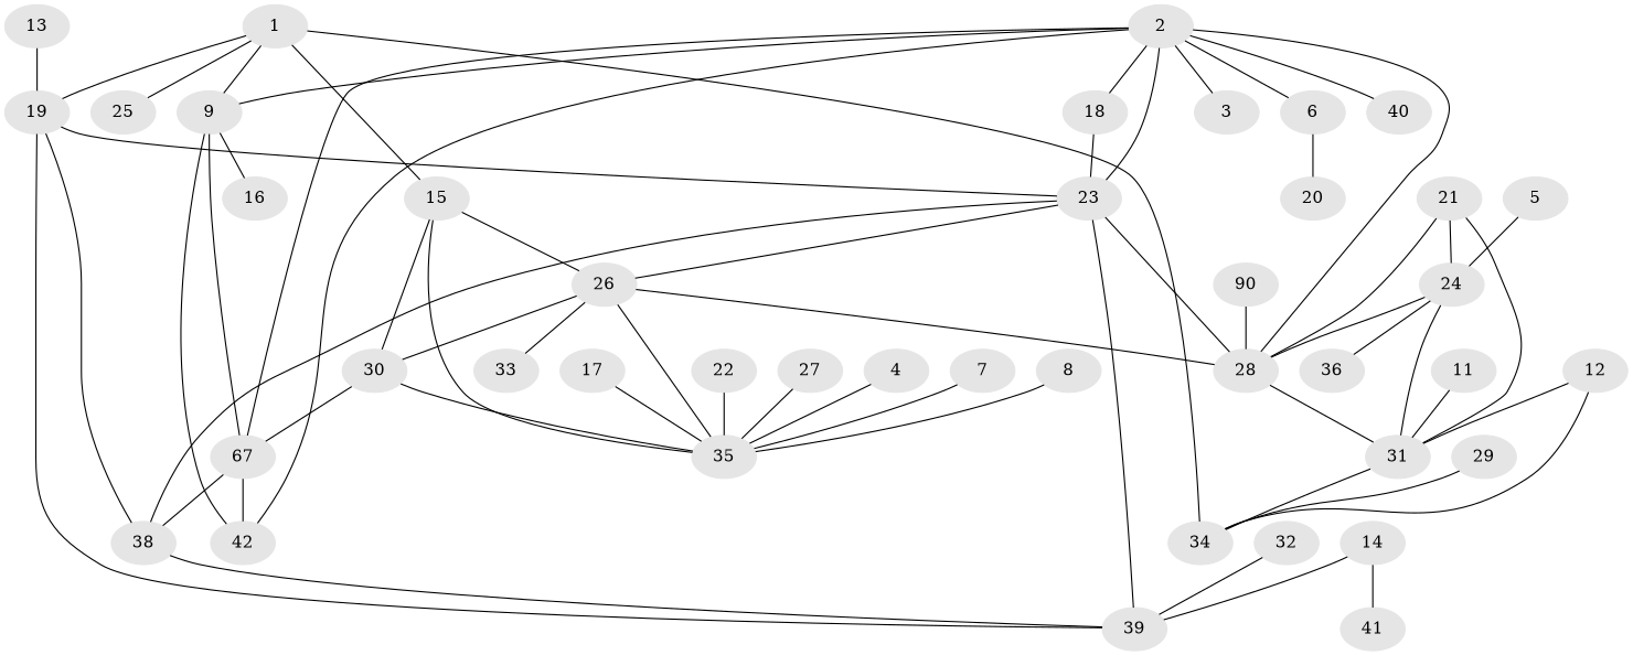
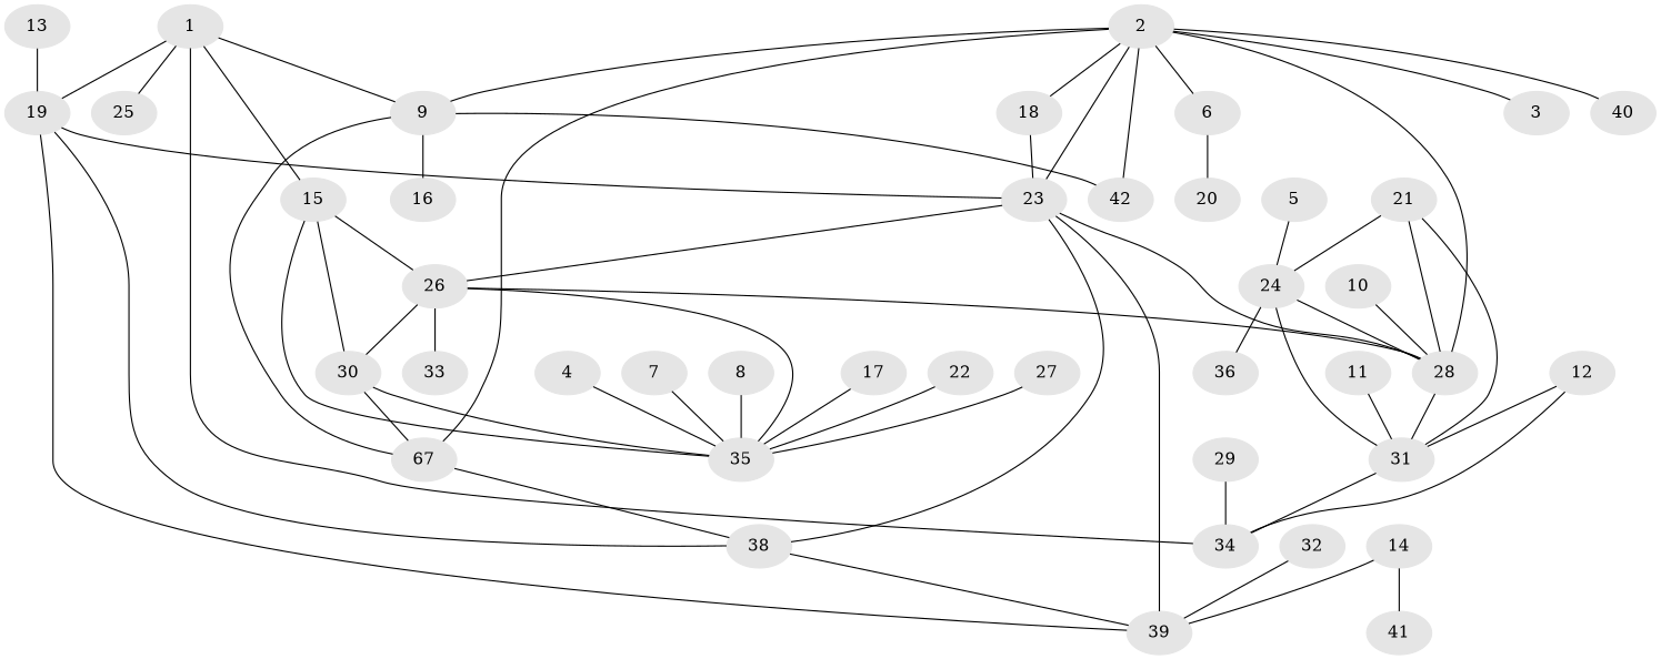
  graph {
    node [color=gray90 style=filled]
    edge [weight=1.0]
    1
    9
    15
    19
    25
    34
    n7 [label=67]
    42
    16
    35
    26
    30
    23
    39
    38
    2
    3
    6
    18
    28
    40
    20
    31
    4
    5
    24
    36
    7
    8
-   10 [label=90]
+   10
    33
    11
    12
    13
    14
    41
    17
    21
    22
    27
    29
    32
    1 -- 9
    1 -- 15
    1 -- 19
    1 -- 25
    1 -- 34 [weight=3.0]
    9 -- n7
    9 -- 42
    9 -- 16
    15 -- 35
    15 -- 26
    15 -- 30
    19 -- 23
    19 -- 39
    19 -- 38
-   n7 -- 42
    n7 -- 38
    26 -- 35
    26 -- 30
    26 -- 28
    26 -- 33
    30 -- n7
    30 -- 35
    23 -- 26
    23 -- 39
    23 -- 38
    23 -- 28
    38 -- 39
    2 -- 9
    2 -- n7
    2 -- 42
    2 -- 23
    2 -- 3
    2 -- 6
    2 -- 18
    2 -- 28
    2 -- 40
    6 -- 20
    18 -- 23
    28 -- 31
    31 -- 34
    4 -- 35
    5 -- 24
    24 -- 28
    24 -- 31
    24 -- 36
    7 -- 35
    8 -- 35
    10 -- 28
    11 -- 31
    12 -- 34
    12 -- 31
    13 -- 19
    14 -- 39
    14 -- 41
    17 -- 35
    21 -- 28
    21 -- 31
    21 -- 24
    22 -- 35
    27 -- 35
    29 -- 34
    32 -- 39
  }
